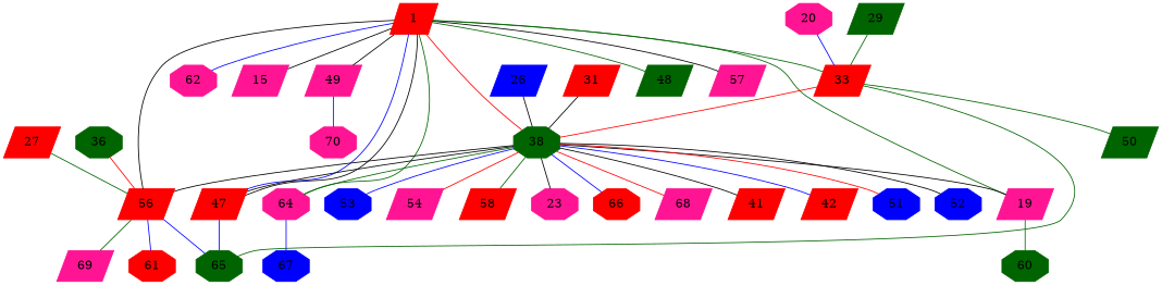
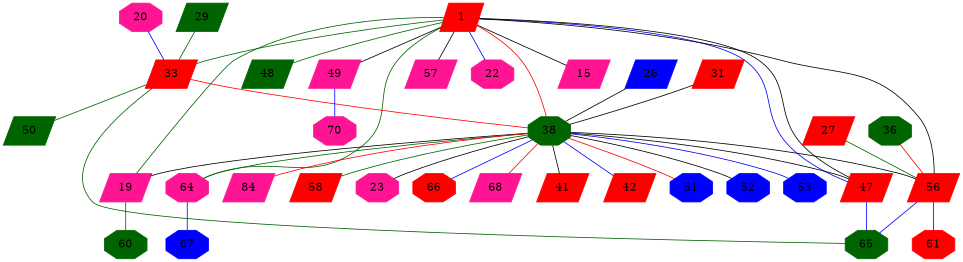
  graph {
    node [color=deeppink shape=parallelogram style=filled]
    edge [color=black]
    1 [color=red]
    15
    33 [color=red super="+16+28"]
    38 [color=darkgreen shape=octagon super="+9+7+34+13+21+24"]
    47 [color=red super="+39"]
    48 [color=darkgreen]
    49 [super="+46"]
    56 [color=red super="+45+55+32"]
    57
    n10 [label=19 super="+40+43"]
-   62 [shape=octagon super="+3"]
+   62 [shape=octagon super="+3" label=22]
    64 [shape=octagon super="+10"]
    50 [color=darkgreen]
    65 [color=darkgreen shape=octagon super="+35+37"]
    41 [color=red]
    42 [color=red]
    51 [color=blue shape=octagon super="+44"]
    52 [color=blue shape=octagon]
    53 [color=blue shape=octagon]
-   54
+   54 [label=84]
    58 [color=red]
    n22 [label=23 shape=octagon]
    66 [color=red shape=octagon super="+18"]
    68
    70 [shape=octagon]
    61 [color=red shape=octagon]
-   69
    60 [color=darkgreen shape=octagon]
    67 [color=blue shape=octagon]
    20 [shape=octagon]
    26 [color=blue]
    27 [color=red]
    29 [color=darkgreen]
    31 [color=red]
    36 [color=darkgreen shape=octagon]
    1 -- 15
    1 -- 33 [color=darkgreen weight=4]
    1 -- 38 [color=red weight=2]
    1 -- 47 [color=blue weight=2]
    1 -- 47
    1 -- 48 [color=darkgreen]
    1 -- 49 [weight=2]
    1 -- 56 [weight=5]
    1 -- 57
    1 -- n10 [color=darkgreen weight=2]
    1 -- 62 [color=blue]
    1 -- 64 [color=darkgreen weight=2]
    33 -- 38 [color=red weight=3]
    33 -- 50 [color=darkgreen]
    33 -- 65 [color=darkgreen]
    38 -- 47 [weight=2]
    38 -- 56 [weight=3]
    38 -- n10
    38 -- 64 [color=darkgreen]
    38 -- 41
    38 -- 42 [color=blue]
    38 -- 51 [color=red]
    38 -- 52
    38 -- 53 [color=blue]
    38 -- 54 [color=red]
    38 -- 58 [color=darkgreen]
    38 -- n22
    38 -- 66 [color=blue]
    38 -- 68 [color=red]
    47 -- 65 [color=blue]
    49 -- 70 [color=blue]
    56 -- 65 [color=blue]
    56 -- 61 [color=blue]
-   56 -- 69 [color=darkgreen]
    n10 -- 60 [color=darkgreen]
    64 -- 67 [color=blue]
    20 -- 33 [color=blue]
    26 -- 38
    27 -- 56 [color=darkgreen]
    29 -- 33 [color=darkgreen]
    31 -- 38
    36 -- 56 [color=red]
  }
